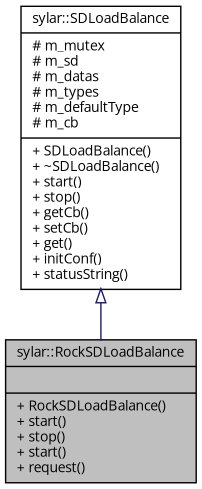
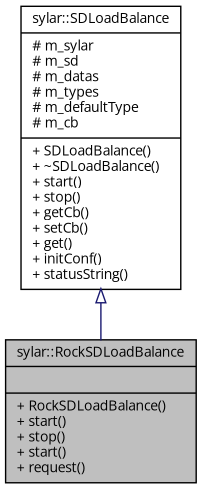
  digraph {
    fontname="Open Sans"
    node [color=black fontname="Open Sans" fontsize=10 shape=record style=filled]
    n1 [fillcolor=grey75 fontcolor=black height=0.2 label="{sylar::RockSDLoadBalance\n||+ RockSDLoadBalance()\l+ start()\l+ stop()\l+ start()\l+ request()\l}" width=0.4]
-   n2 [fillcolor=white height=0.2 label="{sylar::SDLoadBalance\n|# m_mutex\l# m_sd\l# m_datas\l# m_types\l# m_defaultType\l# m_cb\l|+ SDLoadBalance()\l+ ~SDLoadBalance()\l+ start()\l+ stop()\l+ getCb()\l+ setCb()\l+ get()\l+ initConf()\l+ statusString()\l}" width=0.4]
+   n2 [fillcolor=white height=0.2 label="{sylar::SDLoadBalance\n|# m_sylar\l# m_sd\l# m_datas\l# m_types\l# m_defaultType\l# m_cb\l|+ SDLoadBalance()\l+ ~SDLoadBalance()\l+ start()\l+ stop()\l+ getCb()\l+ setCb()\l+ get()\l+ initConf()\l+ statusString()\l}" width=0.4]
    n2 -> n1 [arrowtail=onormal color=midnightblue dir=back fontname="Open Sans" fontsize=10 labelfontname=Helvetica labelfontsize=10 style=solid]
  }
